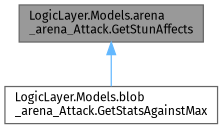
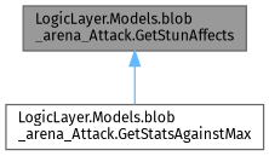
  digraph {
    rankdir=TB
    fontname="Fira Sans"
    node [fontname="Fira Sans" fontsize=10 shape=box style=filled]
-   n1 [color=gray40 fillcolor=grey60 fontcolor=black height=0.2 label="LogicLayer.Models.arena\l_arena_Attack.GetStunAffects" width=0.4]
+   n1 [color=gray40 fillcolor=grey60 fontcolor=black height=0.2 label="LogicLayer.Models.blob\l_arena_Attack.GetStunAffects" width=0.4]
    n2 [color=grey40 fillcolor=white height=0.2 label="LogicLayer.Models.blob\l_arena_Attack.GetStatsAgainstMax" width=0.4]
    n1 -> n2 [color=steelblue1 dir=back fontname="Fira Sans" fontsize=10 labelfontname=Helvetica labelfontsize=10 style=solid]
  }
